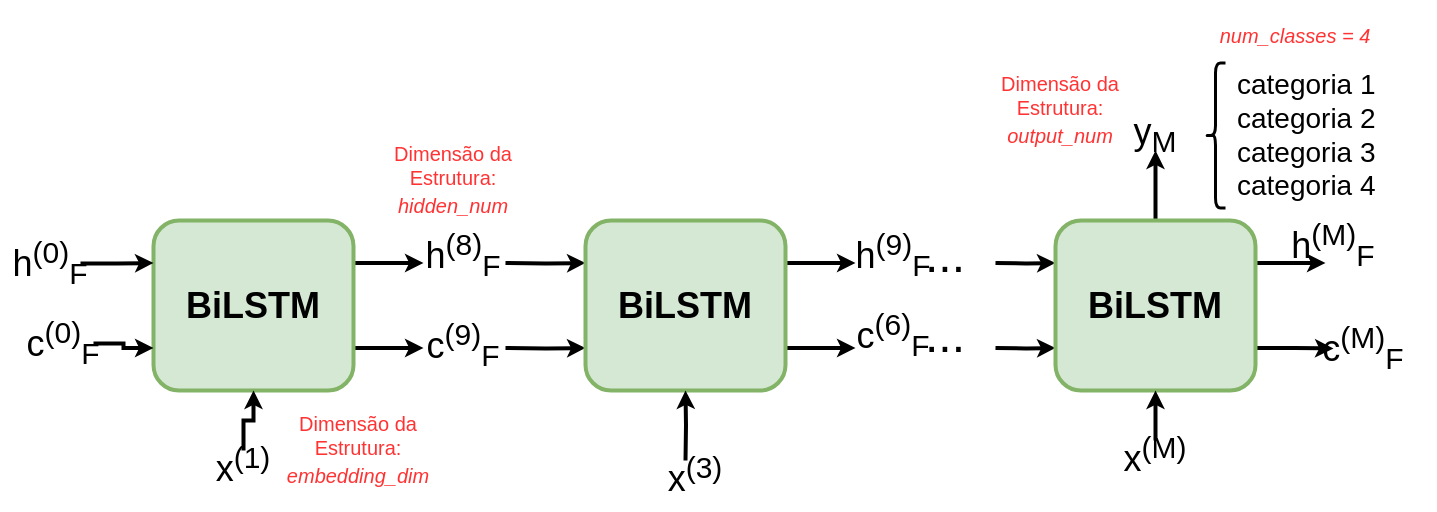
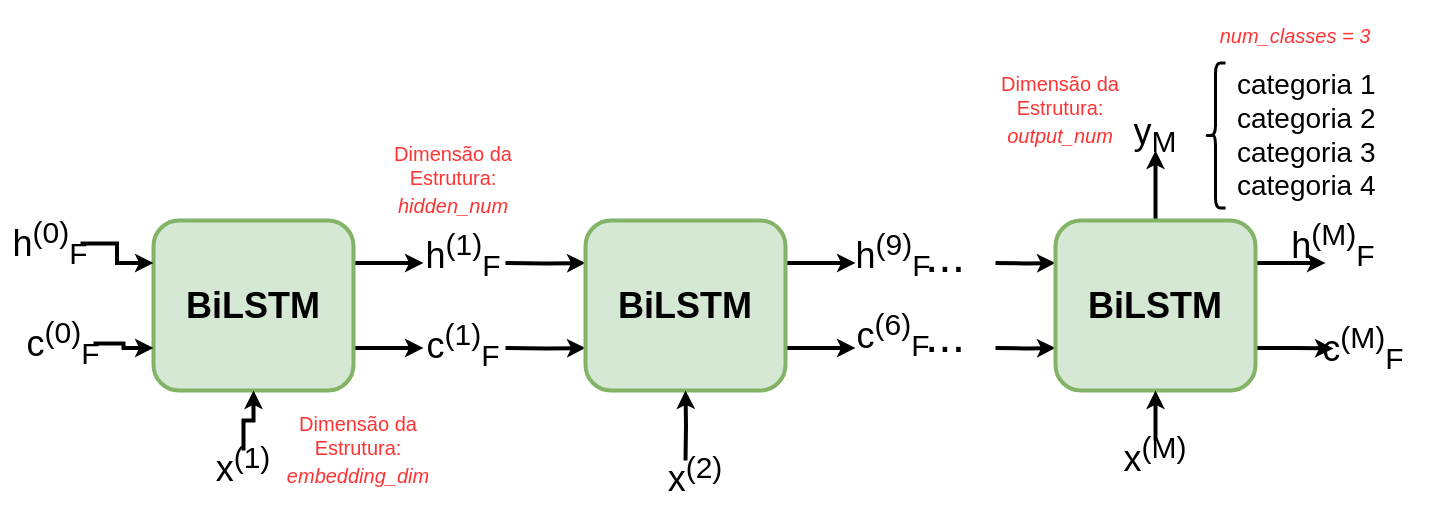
  <mxCell id="0" />
  <mxCell id="1" parent="0" />
  <mxCell id="2" style="edgeStyle=orthogonalEdgeStyle;rounded=0;orthogonalLoop=1;jettySize=auto;html=1;exitX=1;exitY=0.25;exitDx=0;exitDy=0;strokeWidth=4;" edge="1" parent="1" source="4"><mxGeometry relative="1" as="geometry"><mxPoint x="423" y="262.5" as="targetPoint" /></mxGeometry></mxCell>
  <mxCell id="3" style="edgeStyle=orthogonalEdgeStyle;rounded=0;orthogonalLoop=1;jettySize=auto;html=1;exitX=1;exitY=0.75;exitDx=0;exitDy=0;strokeWidth=4;" edge="1" parent="1" source="4"><mxGeometry relative="1" as="geometry"><mxPoint x="423" y="347.5" as="targetPoint" /></mxGeometry></mxCell>
  <mxCell id="4" value="BiLSTM" style="rounded=1;whiteSpace=wrap;html=1;fillColor=#d5e8d4;strokeColor=#82b366;strokeWidth=4;fontSize=36;fontStyle=1" vertex="1" parent="1"><mxGeometry x="153" y="220" width="200" height="170" as="geometry" /></mxCell>
  <mxCell id="5" style="edgeStyle=orthogonalEdgeStyle;rounded=0;orthogonalLoop=1;jettySize=auto;html=1;entryX=0;entryY=0.75;entryDx=0;entryDy=0;strokeWidth=4;" edge="1" parent="1" source="6" target="4"><mxGeometry relative="1" as="geometry" /></mxCell>
  <mxCell id="6" value="c&lt;sup&gt;(0)&lt;/sup&gt;&lt;sub&gt;F&lt;/sub&gt;" style="text;html=1;align=center;verticalAlign=middle;whiteSpace=wrap;rounded=0;fontSize=36;" vertex="1" parent="1"><mxGeometry x="33" y="328" width="60" height="30" as="geometry" /></mxCell>
  <mxCell id="7" style="edgeStyle=orthogonalEdgeStyle;rounded=0;orthogonalLoop=1;jettySize=auto;html=1;entryX=0;entryY=0.25;entryDx=0;entryDy=0;strokeWidth=4;" edge="1" parent="1" source="8" target="4"><mxGeometry relative="1" as="geometry" /></mxCell>
- <mxCell id="8" value="h&lt;sup&gt;(0)&lt;/sup&gt;&lt;sub&gt;F&lt;/sub&gt;" style="text;html=1;align=center;verticalAlign=middle;whiteSpace=wrap;rounded=0;fontSize=36;" vertex="1" parent="1"><mxGeometry x="20" y="248" width="60" height="30" as="geometry" /></mxCell>
+ <mxCell id="8" value="h&lt;sup&gt;(0)&lt;/sup&gt;&lt;sub&gt;F&lt;/sub&gt;" style="text;html=1;align=center;verticalAlign=middle;whiteSpace=wrap;rounded=0;fontSize=36;" vertex="1" parent="1"><mxGeometry x="20" y="228" width="60" height="30" as="geometry" /></mxCell>
  <mxCell id="9" style="edgeStyle=orthogonalEdgeStyle;rounded=0;orthogonalLoop=1;jettySize=auto;html=1;entryX=0.5;entryY=1;entryDx=0;entryDy=0;strokeWidth=4;" edge="1" parent="1" source="10" target="4"><mxGeometry relative="1" as="geometry" /></mxCell>
  <mxCell id="10" value="x&lt;sup&gt;(1)&lt;/sup&gt;" style="text;html=1;align=center;verticalAlign=middle;whiteSpace=wrap;rounded=0;fontSize=36;strokeWidth=3;" vertex="1" parent="1"><mxGeometry x="213" y="450" width="60" height="30" as="geometry" /></mxCell>
  <mxCell id="11" style="edgeStyle=orthogonalEdgeStyle;rounded=0;orthogonalLoop=1;jettySize=auto;html=1;exitX=1;exitY=0.5;exitDx=0;exitDy=0;entryX=0;entryY=0.75;entryDx=0;entryDy=0;strokeWidth=4;" edge="1" parent="1" target="15"><mxGeometry relative="1" as="geometry"><mxPoint x="505" y="347.5" as="sourcePoint" /></mxGeometry></mxCell>
  <mxCell id="12" style="edgeStyle=orthogonalEdgeStyle;rounded=0;orthogonalLoop=1;jettySize=auto;html=1;exitX=1;exitY=0.5;exitDx=0;exitDy=0;entryX=0;entryY=0.25;entryDx=0;entryDy=0;strokeWidth=4;" edge="1" parent="1" target="15"><mxGeometry relative="1" as="geometry"><mxPoint x="505" y="262.5" as="sourcePoint" /></mxGeometry></mxCell>
  <mxCell id="13" style="edgeStyle=orthogonalEdgeStyle;rounded=0;orthogonalLoop=1;jettySize=auto;html=1;exitX=1;exitY=0.25;exitDx=0;exitDy=0;strokeWidth=4;" edge="1" parent="1" source="15"><mxGeometry relative="1" as="geometry"><mxPoint x="855" y="262.5" as="targetPoint" /></mxGeometry></mxCell>
  <mxCell id="14" style="edgeStyle=orthogonalEdgeStyle;rounded=0;orthogonalLoop=1;jettySize=auto;html=1;exitX=1;exitY=0.75;exitDx=0;exitDy=0;strokeWidth=4;" edge="1" parent="1" source="15"><mxGeometry relative="1" as="geometry"><mxPoint x="855" y="347.5" as="targetPoint" /></mxGeometry></mxCell>
  <mxCell id="15" value="BiLSTM" style="rounded=1;whiteSpace=wrap;html=1;fillColor=#d5e8d4;strokeColor=#82b366;strokeWidth=4;fontSize=36;fontStyle=1" vertex="1" parent="1"><mxGeometry x="585" y="220" width="200" height="170" as="geometry" /></mxCell>
  <mxCell id="16" style="edgeStyle=orthogonalEdgeStyle;rounded=0;orthogonalLoop=1;jettySize=auto;html=1;entryX=0.5;entryY=1;entryDx=0;entryDy=0;strokeWidth=4;" edge="1" parent="1" target="15"><mxGeometry relative="1" as="geometry"><mxPoint x="685" y="460" as="sourcePoint" /></mxGeometry></mxCell>
  <mxCell id="17" style="edgeStyle=orthogonalEdgeStyle;rounded=0;orthogonalLoop=1;jettySize=auto;html=1;exitX=1;exitY=0.5;exitDx=0;exitDy=0;entryX=0;entryY=0.75;entryDx=0;entryDy=0;strokeWidth=4;" edge="1" parent="1" target="22"><mxGeometry relative="1" as="geometry"><mxPoint x="995" y="347.5" as="sourcePoint" /></mxGeometry></mxCell>
  <mxCell id="18" style="edgeStyle=orthogonalEdgeStyle;rounded=0;orthogonalLoop=1;jettySize=auto;html=1;exitX=1;exitY=0.5;exitDx=0;exitDy=0;entryX=0;entryY=0.25;entryDx=0;entryDy=0;strokeWidth=4;" edge="1" parent="1" target="22"><mxGeometry relative="1" as="geometry"><mxPoint x="995" y="262.5" as="sourcePoint" /></mxGeometry></mxCell>
  <mxCell id="19" style="edgeStyle=orthogonalEdgeStyle;rounded=0;orthogonalLoop=1;jettySize=auto;html=1;strokeWidth=4;" edge="1" parent="1" source="22" target="23"><mxGeometry relative="1" as="geometry" /></mxCell>
  <mxCell id="20" style="edgeStyle=orthogonalEdgeStyle;rounded=0;orthogonalLoop=1;jettySize=auto;html=1;exitX=1;exitY=0.25;exitDx=0;exitDy=0;strokeWidth=4;" edge="1" parent="1" source="22"><mxGeometry relative="1" as="geometry"><mxPoint x="1325" y="262.5" as="targetPoint" /></mxGeometry></mxCell>
  <mxCell id="21" style="edgeStyle=orthogonalEdgeStyle;rounded=0;orthogonalLoop=1;jettySize=auto;html=1;exitX=1;exitY=0.75;exitDx=0;exitDy=0;strokeWidth=4;entryX=0;entryY=0.5;entryDx=0;entryDy=0;" edge="1" parent="1" source="22" target="43"><mxGeometry relative="1" as="geometry"><mxPoint x="1325" y="348" as="targetPoint" /></mxGeometry></mxCell>
  <mxCell id="22" value="BiLSTM" style="rounded=1;whiteSpace=wrap;html=1;fillColor=#d5e8d4;strokeColor=#82b366;strokeWidth=4;fontSize=36;fontStyle=1" vertex="1" parent="1"><mxGeometry x="1055" y="220" width="200" height="170" as="geometry" /></mxCell>
  <mxCell id="23" value="y&lt;sub&gt;M&lt;/sub&gt;" style="text;html=1;align=center;verticalAlign=middle;whiteSpace=wrap;rounded=0;fontSize=36;" vertex="1" parent="1"><mxGeometry x="1125" y="120" width="60" height="30" as="geometry" /></mxCell>
  <mxCell id="24" style="edgeStyle=orthogonalEdgeStyle;rounded=0;orthogonalLoop=1;jettySize=auto;html=1;entryX=0.5;entryY=1;entryDx=0;entryDy=0;strokeWidth=4;" edge="1" parent="1" source="25" target="22"><mxGeometry relative="1" as="geometry" /></mxCell>
  <mxCell id="25" value="x&lt;sup&gt;(M)&lt;/sup&gt;" style="text;html=1;align=center;verticalAlign=middle;whiteSpace=wrap;rounded=0;fontSize=36;strokeWidth=3;" vertex="1" parent="1"><mxGeometry x="1125" y="440" width="60" height="30" as="geometry" /></mxCell>
  <mxCell id="26" value="..." style="text;html=1;align=center;verticalAlign=middle;whiteSpace=wrap;rounded=0;fontSize=48;" vertex="1" parent="1"><mxGeometry x="915" y="240" width="60" height="30" as="geometry" /></mxCell>
  <mxCell id="27" value="..." style="text;html=1;align=center;verticalAlign=middle;whiteSpace=wrap;rounded=0;fontSize=48;" vertex="1" parent="1"><mxGeometry x="915" y="320" width="60" height="30" as="geometry" /></mxCell>
  <mxCell id="28" value="" style="shape=curlyBracket;whiteSpace=wrap;html=1;rounded=1;labelPosition=left;verticalLabelPosition=middle;align=right;verticalAlign=middle;strokeWidth=3;" vertex="1" parent="1"><mxGeometry x="1205" y="62.5" width="20" height="145" as="geometry" /></mxCell>
  <mxCell id="29" value="&lt;div style=&quot;font-size: 28px;&quot;&gt;categoria 1&lt;/div&gt;&lt;div style=&quot;font-size: 28px;&quot;&gt;categoria 2&lt;/div&gt;&lt;div style=&quot;font-size: 28px;&quot;&gt;categoria 3&lt;/div&gt;&lt;div style=&quot;font-size: 28px;&quot;&gt;categoria 4&lt;/div&gt;" style="text;html=1;align=left;verticalAlign=middle;whiteSpace=wrap;rounded=0;fontSize=28;" vertex="1" parent="1"><mxGeometry x="1235" y="120" width="180" height="30" as="geometry" /></mxCell>
  <mxCell id="30" value="hidden_num" style="text;html=1;align=center;verticalAlign=middle;whiteSpace=wrap;rounded=0;fontSize=20;fontStyle=2;fontColor=#FF3333;" vertex="1" parent="1"><mxGeometry x="423" y="190" width="60" height="30" as="geometry" /></mxCell>
  <mxCell id="31" value="embedding_dim" style="text;html=1;align=center;verticalAlign=middle;whiteSpace=wrap;rounded=0;fontSize=20;fontStyle=2;fontColor=#FF3333;" vertex="1" parent="1"><mxGeometry x="328" y="460" width="60" height="30" as="geometry" /></mxCell>
  <mxCell id="32" value="output_num" style="text;html=1;align=center;verticalAlign=middle;whiteSpace=wrap;rounded=0;fontSize=20;fontStyle=2;fontColor=#FF3333;" vertex="1" parent="1"><mxGeometry x="1030" y="120" width="60" height="30" as="geometry" /></mxCell>
  <mxCell id="33" value="Dimensão da Estrutura:" style="text;html=1;align=center;verticalAlign=middle;whiteSpace=wrap;rounded=0;fontSize=20;fontColor=#FF3333;" vertex="1" parent="1"><mxGeometry x="388" width="130" height="30" as="geometry" y="150" /></mxCell>
  <mxCell id="34" value="Dimensão da Estrutura:" style="text;html=1;align=center;verticalAlign=middle;whiteSpace=wrap;rounded=0;fontSize=20;fontColor=#FF3333;" vertex="1" parent="1"><mxGeometry x="293" y="420" width="130" height="30" as="geometry" /></mxCell>
  <mxCell id="35" value="Dimensão da Estrutura:" style="text;html=1;align=center;verticalAlign=middle;whiteSpace=wrap;rounded=0;fontSize=20;fontColor=#FF3333;" vertex="1" parent="1"><mxGeometry x="995" y="80" width="130" height="30" as="geometry" /></mxCell>
- <mxCell id="36" value="num_classes = 4" style="text;html=1;align=center;verticalAlign=middle;whiteSpace=wrap;rounded=0;fontSize=20;fontStyle=2;fontColor=#FF3333;" vertex="1" parent="1"><mxGeometry x="1205" y="20" width="180" height="30" as="geometry" /></mxCell>
- <mxCell id="37" value="x&lt;sup&gt;(3)&lt;/sup&gt;" style="text;html=1;align=center;verticalAlign=middle;whiteSpace=wrap;rounded=0;fontSize=36;strokeWidth=3;" vertex="1" parent="1"><mxGeometry x="665" y="460" width="60" height="30" as="geometry" /></mxCell>
- <mxCell id="38" value="h&lt;sup&gt;(8)&lt;/sup&gt;&lt;sub&gt;F&lt;/sub&gt;" style="text;html=1;align=center;verticalAlign=middle;whiteSpace=wrap;rounded=0;fontSize=36;" vertex="1" parent="1"><mxGeometry x="433" y="240" width="60" height="30" as="geometry" /></mxCell>
- <mxCell id="39" value="c&lt;sup&gt;(9)&lt;/sup&gt;&lt;sub&gt;F&lt;/sub&gt;" style="text;html=1;align=center;verticalAlign=middle;whiteSpace=wrap;rounded=0;fontSize=36;" vertex="1" parent="1"><mxGeometry x="433" y="330" width="60" height="30" as="geometry" /></mxCell>
+ <mxCell id="36" value="num_classes = 3" style="text;html=1;align=center;verticalAlign=middle;whiteSpace=wrap;rounded=0;fontSize=20;fontStyle=2;fontColor=#FF3333;" vertex="1" parent="1"><mxGeometry x="1205" y="20" width="180" height="30" as="geometry" /></mxCell>
+ <mxCell id="37" value="x&lt;sup&gt;(2)&lt;/sup&gt;" style="text;html=1;align=center;verticalAlign=middle;whiteSpace=wrap;rounded=0;fontSize=36;strokeWidth=3;" vertex="1" parent="1"><mxGeometry x="665" y="460" width="60" height="30" as="geometry" /></mxCell>
+ <mxCell id="38" value="h&lt;sup&gt;(1)&lt;/sup&gt;&lt;sub&gt;F&lt;/sub&gt;" style="text;html=1;align=center;verticalAlign=middle;whiteSpace=wrap;rounded=0;fontSize=36;" vertex="1" parent="1"><mxGeometry x="433" y="240" width="60" height="30" as="geometry" /></mxCell>
+ <mxCell id="39" value="c&lt;sup&gt;(1)&lt;/sup&gt;&lt;sub&gt;F&lt;/sub&gt;" style="text;html=1;align=center;verticalAlign=middle;whiteSpace=wrap;rounded=0;fontSize=36;" vertex="1" parent="1"><mxGeometry x="433" y="330" width="60" height="30" as="geometry" /></mxCell>
  <mxCell id="40" value="h&lt;sup&gt;(9)&lt;/sup&gt;&lt;sub&gt;F&lt;/sub&gt;" style="text;html=1;align=center;verticalAlign=middle;whiteSpace=wrap;rounded=0;fontSize=36;" vertex="1" parent="1"><mxGeometry x="863" y="240" width="60" height="30" as="geometry" /></mxCell>
  <mxCell id="41" value="c&lt;sup&gt;(6)&lt;/sup&gt;&lt;sub&gt;F&lt;/sub&gt;" style="text;html=1;align=center;verticalAlign=middle;whiteSpace=wrap;rounded=0;fontSize=36;" vertex="1" parent="1"><mxGeometry x="863" y="320" width="60" height="30" as="geometry" /></mxCell>
  <mxCell id="42" value="h&lt;sup&gt;(M)&lt;/sup&gt;&lt;sub&gt;F&lt;/sub&gt;" style="text;html=1;align=center;verticalAlign=middle;whiteSpace=wrap;rounded=0;fontSize=36;" vertex="1" parent="1"><mxGeometry x="1303" y="230" width="60" height="30" as="geometry" /></mxCell>
  <mxCell id="43" value="c&lt;sup&gt;(M)&lt;/sup&gt;&lt;sub&gt;F&lt;/sub&gt;" style="text;html=1;align=center;verticalAlign=middle;whiteSpace=wrap;rounded=0;fontSize=36;" vertex="1" parent="1"><mxGeometry x="1333" y="333" width="60" height="30" as="geometry" /></mxCell>
